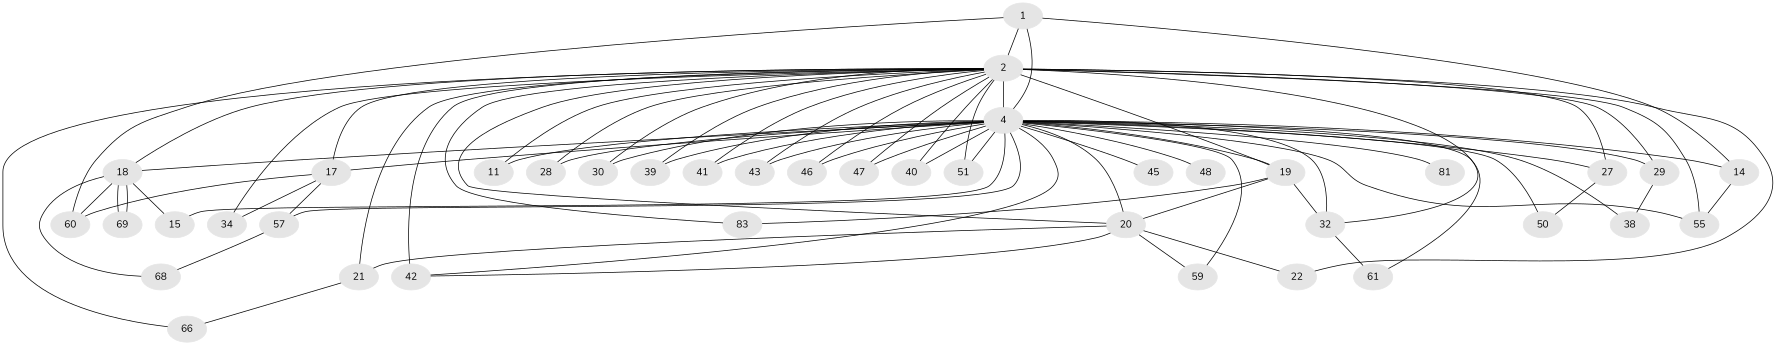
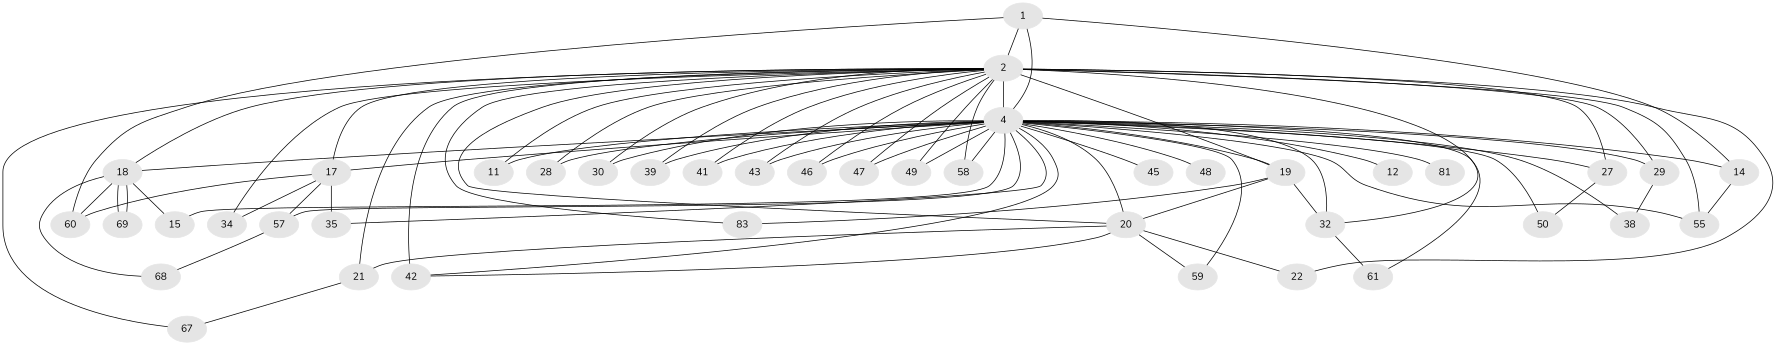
  graph {
    fontname=Nunito
    node [color=gray90 fontname=Nunito style=filled]
    edge [fontname=Nunito]
    2 [super="+40+5+3"]
    4 [super="+15+6"]
    11
    17 [super="+73+44+63"]
    18
    19 [super="+75"]
    20 [super="+58+80"]
    21
    22
    n10 [label=83]
    27
    28
    29 [super="+78"]
    30
    32 [super="+36"]
    34
    39
    41
    42 [super="+83+62+52"]
    43
    46
    47
-   49 [super="+71" label=40]
-   51
+   49 [super="+71"]
+   51 [label=58]
    55
-   67 [label=66]
+   67
    1
    14
    60 [super="+74"]
+   12 [super="+13"]
    n31 [label=15]
    n32 [label=81]
+   35
    38
    45
    48
    50
    57
    59
    61
    68
    69
    2 -- 4 [weight=25]
    2 -- 11
    2 -- 17
    2 -- 18
    2 -- 19 [weight=2]
    2 -- 20
    2 -- 21
    2 -- 22
    2 -- n10
    2 -- 27
    2 -- 28
    2 -- 29 [weight=2]
    2 -- 30
    2 -- 32
    2 -- 34
    2 -- 39
    2 -- 41
    2 -- 42 [weight=4]
    2 -- 43
    2 -- 46
    2 -- 47
    2 -- 49
    2 -- 51
    2 -- 55
    2 -- 67
    4 -- 11
    4 -- 17 [weight=5]
    4 -- 18
    4 -- 19 [weight=2]
    4 -- 20 [weight=2]
    4 -- 27
    4 -- 28
    4 -- 29
    4 -- 30
    4 -- 32 [weight=3]
    4 -- 39
    4 -- 41
    4 -- 42 [weight=2]
    4 -- 43
    4 -- 46
    4 -- 47 [weight=2]
    4 -- 49 [weight=2]
    4 -- 51
    4 -- 55
    4 -- 14
+   4 -- 12 [weight=3]
    4 -- n31
    4 -- n32 [weight=2]
+   4 -- 35 [weight=2]
    4 -- 38
    4 -- 45 [weight=2]
    4 -- 48 [weight=2]
    4 -- 50
    4 -- 57 [weight=2]
    4 -- 59
    4 -- 61
    17 -- 34
    17 -- 60
+   17 -- 35
    17 -- 57
    18 -- 60
    18 -- n31
    18 -- 68
    18 -- 69
    18 -- 69
    19 -- 20 [weight=2]
    19 -- n10
    19 -- 32
    20 -- 21
    20 -- 22
    20 -- 42
    20 -- 59
    21 -- 67
    27 -- 50
    29 -- 38
    32 -- 61
    1 -- 2 [weight=5]
    1 -- 4 [weight=5]
    1 -- 14
    1 -- 60
    14 -- 55
    57 -- 68
  }
